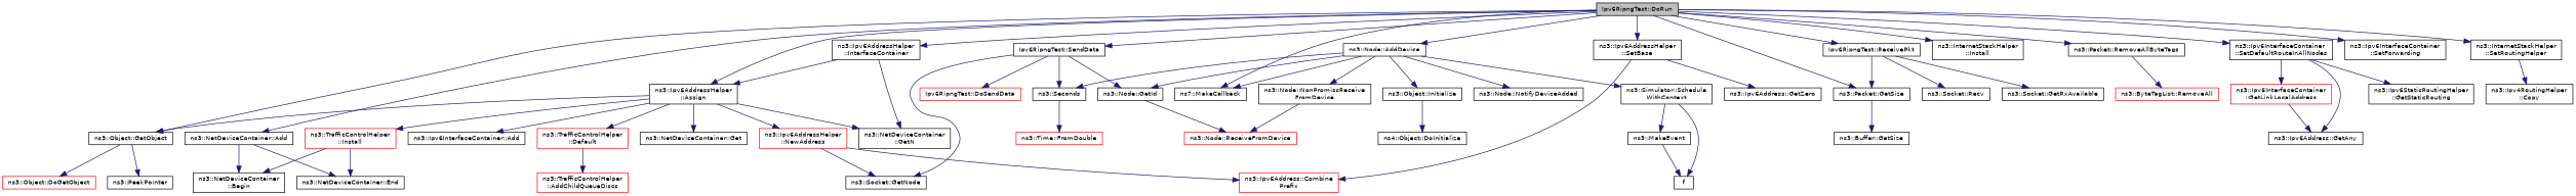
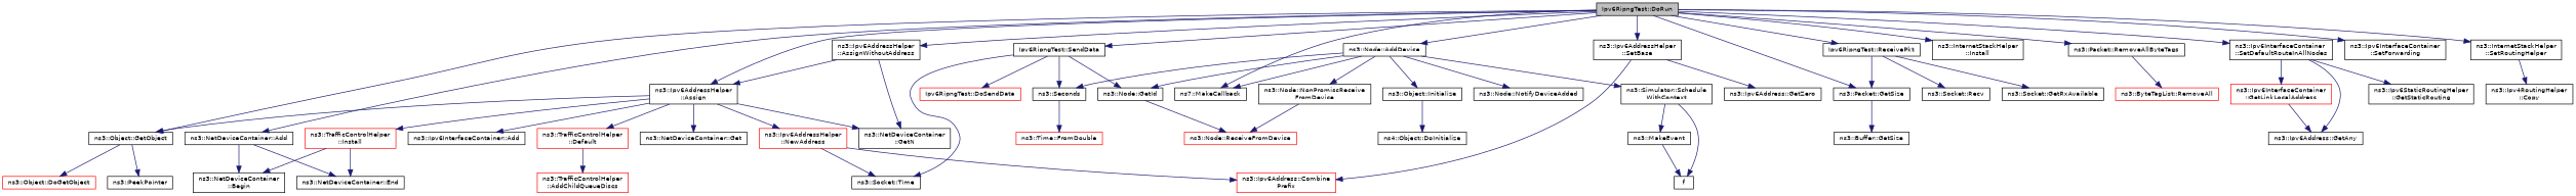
  digraph {
    rankdir=TB
    node [color=black fillcolor=white fontname=Helvetica fontsize=10 shape=record style=filled]
    edge [color=midnightblue fontname=Helvetica fontsize=10 labelfontname=Helvetica labelfontsize=10 style=solid]
    n1 [fillcolor=grey75 fontcolor=black height=0.2 label="Ipv6RipngTest::DoRun" width=0.4]
    n2 [height=0.2 label="ns3::NetDeviceContainer::Add" width=0.4]
    n3 [height=0.2 label="ns3::Node::AddDevice" width=0.4]
    n4 [height=0.2 label="ns7::MakeCallback" width=0.4]
    n5 [height=0.2 label="ns3::Ipv6AddressHelper\l::Assign" width=0.4]
    n6 [height=0.2 label="ns3::Object::GetObject" width=0.4]
-   n7 [height=0.2 label="ns3::Ipv6AddressHelper\l::InterfaceContainer" width=0.4]
+   n7 [height=0.2 label="ns3::Ipv6AddressHelper\l::AssignWithoutAddress" width=0.4]
    n8 [height=0.2 label="ns3::Packet::GetSize" width=0.4]
    n9 [height=0.2 label="ns3::InternetStackHelper\l::Install" width=0.4]
    n10 [height=0.2 label="Ipv6RipngTest::ReceivePkt" width=0.4]
    n11 [height=0.2 label="ns3::Packet::RemoveAllByteTags" width=0.4]
    n12 [height=0.2 label="Ipv6RipngTest::SendData" width=0.4]
    n13 [height=0.2 label="ns3::Ipv6AddressHelper\l::SetBase" width=0.4]
    n14 [height=0.2 label="ns3::Ipv6InterfaceContainer\l::SetDefaultRouteInAllNodes" width=0.4]
    n15 [height=0.2 label="ns3::Ipv6InterfaceContainer\l::SetForwarding" width=0.4]
    n16 [height=0.2 label="ns3::InternetStackHelper\l::SetRoutingHelper" width=0.4]
    n17 [height=0.2 label="ns3::NetDeviceContainer\l::Begin" width=0.4]
    n18 [height=0.2 label="ns3::NetDeviceContainer::End" width=0.4]
    n19 [height=0.2 label="ns3::Node::GetId" width=0.4]
    n20 [height=0.2 label="ns3::Object::Initialize" width=0.4]
    n21 [height=0.2 label="ns3::Node::NonPromiscReceive\lFromDevice" width=0.4]
    n22 [height=0.2 label="ns3::Node::NotifyDeviceAdded" width=0.4]
    n23 [height=0.2 label="ns3::Simulator::Schedule\lWithContext" width=0.4]
    n24 [height=0.2 label="ns3::Seconds" width=0.4]
    n25 [height=0.2 label="ns3::Ipv6InterfaceContainer::Add" width=0.4]
    n26 [color=red height=0.2 label="ns3::TrafficControlHelper\l::Default" width=0.4]
    n27 [height=0.2 label="ns3::NetDeviceContainer::Get" width=0.4]
    n28 [height=0.2 label="ns3::NetDeviceContainer\l::GetN" width=0.4]
    n29 [color=red height=0.2 label="ns3::TrafficControlHelper\l::Install" width=0.4]
    n30 [color=red height=0.2 label="ns3::Ipv6AddressHelper\l::NewAddress" width=0.4]
    n31 [color=red height=0.2 label="ns3::Object::DoGetObject" width=0.4]
    n32 [height=0.2 label="ns3::PeekPointer" width=0.4]
    n33 [height=0.2 label="ns3::Buffer::GetSize" width=0.4]
    n34 [height=0.2 label="ns3::Socket::GetRxAvailable" width=0.4]
    n35 [height=0.2 label="ns3::Socket::Recv" width=0.4]
    n36 [color=red height=0.2 label="ns3::ByteTagList::RemoveAll" width=0.4]
    n37 [color=red height=0.2 label="Ipv6RipngTest::DoSendData" width=0.4]
-   n38 [height=0.2 label="ns3::Socket::GetNode" width=0.4]
+   n38 [height=0.2 label="ns3::Socket::Time" width=0.4]
    n39 [color=red height=0.2 label="ns3::Ipv6Address::Combine\lPrefix" width=0.4]
    n40 [height=0.2 label="ns3::Ipv6Address::GetZero" width=0.4]
    n41 [height=0.2 label="ns3::Ipv6Address::GetAny" width=0.4]
    n42 [color=red height=0.2 label="ns3::Ipv6InterfaceContainer\l::GetLinkLocalAddress" width=0.4]
    n43 [height=0.2 label="ns3::Ipv6StaticRoutingHelper\l::GetStaticRouting" width=0.4]
    n44 [height=0.2 label="ns3::Ipv4RoutingHelper\l::Copy" width=0.4]
    n45 [color=red height=0.2 label="ns3::Node::ReceiveFromDevice" width=0.4]
    n46 [height=0.2 label="ns4::Object::DoInitialize" width=0.4]
    n47 [height=0.2 label=f width=0.4]
    n48 [height=0.2 label="ns3::MakeEvent" width=0.4]
    n49 [color=red height=0.2 label="ns3::Time::FromDouble" width=0.4]
    n50 [color=red height=0.2 label="ns3::TrafficControlHelper\l::AddChildQueueDiscs" width=0.4]
    n1 -> n2
    n1 -> n3
    n1 -> n4
    n1 -> n5
    n1 -> n6
    n1 -> n7
    n1 -> n8
    n1 -> n9
    n1 -> n10
    n1 -> n11
    n1 -> n12
    n1 -> n13
    n1 -> n14
    n1 -> n15
    n1 -> n16
    n2 -> n17
    n2 -> n18
    n3 -> n4
    n3 -> n19
    n3 -> n20
    n3 -> n21
    n3 -> n22
    n3 -> n23
    n3 -> n24
    n5 -> n6
    n5 -> n25
    n5 -> n26
    n5 -> n27
    n5 -> n28
    n5 -> n29
    n5 -> n30
    n6 -> n31
    n6 -> n32
    n7 -> n5
    n7 -> n28
    n8 -> n33
    n10 -> n8
    n10 -> n34
    n10 -> n35
    n11 -> n36
    n12 -> n19
    n12 -> n24
    n12 -> n37
    n12 -> n38
    n13 -> n39
    n13 -> n40
    n14 -> n41
    n14 -> n42
    n14 -> n43
    n16 -> n44
    n19 -> n45
    n20 -> n46
    n21 -> n45
    n23 -> n47
    n23 -> n48
    n24 -> n49
    n26 -> n50
    n29 -> n17
    n29 -> n18
    n30 -> n38
    n30 -> n39
    n42 -> n41
    n48 -> n47
  }
